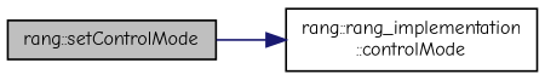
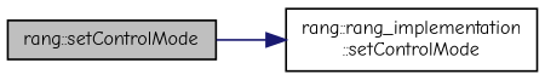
  digraph {
    rankdir=LR
    fontname="Comic Neue"
    node [color=black fontname="Comic Neue" fontsize=10 shape=record style=filled]
    n1 [fillcolor=grey75 fontcolor=black height=0.2 label="rang::setControlMode" width=0.4]
-   n2 [fillcolor=white height=0.2 label="rang::rang_implementation\l::controlMode" width=0.4]
+   n2 [fillcolor=white height=0.2 label="rang::rang_implementation\l::setControlMode" width=0.4]
    n1 -> n2 [color=midnightblue fontname="Comic Neue" fontsize=10 labelfontname=Helvetica labelfontsize=10 style=solid]
  }
